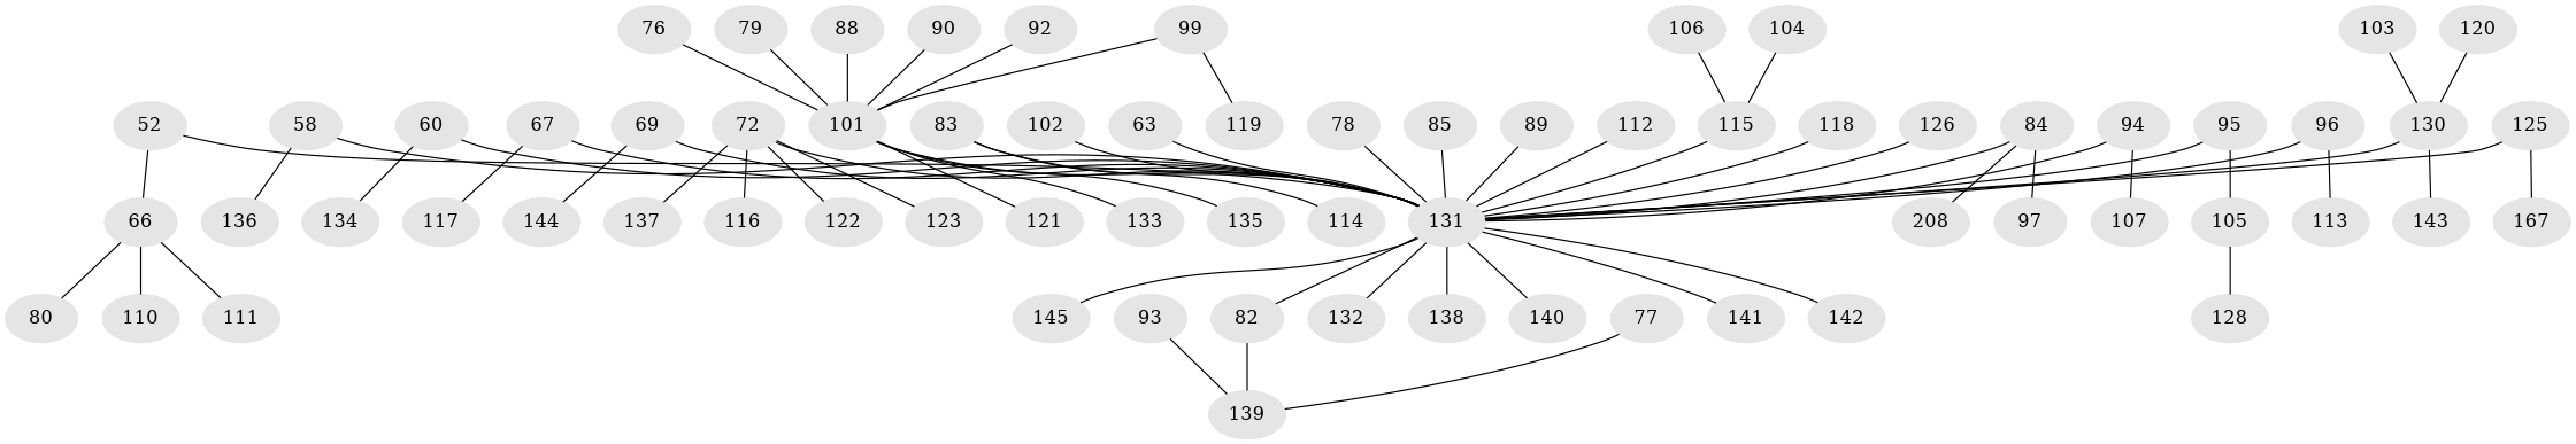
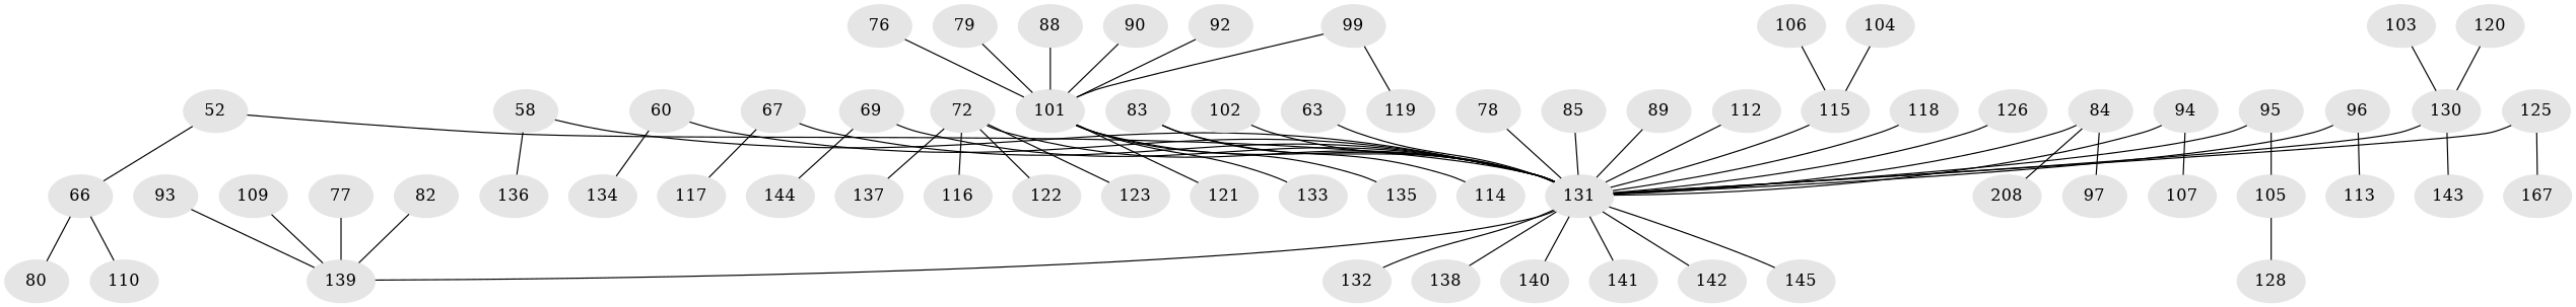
  graph {
    node [color=gray90 style=filled]
    52
    66
    131 [super="+49+30+27+36+46+56+68+48+54+50+51"]
    80
    110
-   111
    139 [super="+70+87"]
    132
    138
    140
    141
    142
    145
    58
    136
    60
    134
    63
    67
    117
    69
    144
    n23 [label=72 super="+28"]
    116
    122
    123
    137
    101 [super="+72+71+75"]
    121
    133
    135
    76
    77
    78
    79
    82
    83
    114
    84 [super="+65"]
    97
    n41 [label=208]
    105
    128
    85
    88
    89
    90
    92
    93
    94
    107
    95
    96 [super="+81"]
    113
    99 [super="+64"]
    119
    102
    130 [super="+15+17+91"]
    143
    103
    115 [super="+10+21+53+57+59+100+98"]
    104
    106
+   109
    112
    118
    120
    125
    n69 [label=167]
    126
    52 -- 66
    52 -- 131
    66 -- 80
    66 -- 110
-   66 -- 111
-   131 -- 82
+   131 -- 139
    131 -- 132
    131 -- 138
    131 -- 140
    131 -- 141
    131 -- 142
    131 -- 145
    58 -- 131
    58 -- 136
    60 -- 131
    60 -- 134
    63 -- 131
    67 -- 131
    67 -- 117
    69 -- 131
    69 -- 144
    n23 -- 131
    n23 -- 116
    n23 -- 122
    n23 -- 123
    n23 -- 137
    101 -- 131
    101 -- 121
    101 -- 133
    101 -- 135
    76 -- 101
    77 -- 139
    78 -- 131
    79 -- 101
    82 -- 139
    83 -- 131
    83 -- 114
    84 -- 131
    84 -- 97
    84 -- n41
    105 -- 128
    85 -- 131
    88 -- 101
    89 -- 131
    90 -- 101
    92 -- 101
    93 -- 139
    94 -- 131
    94 -- 107
    95 -- 131
    95 -- 105
    96 -- 131
    96 -- 113
    99 -- 101
    99 -- 119
    102 -- 131
    130 -- 131
    130 -- 143
    103 -- 130
    115 -- 131
    104 -- 115
    106 -- 115
+   109 -- 139
    112 -- 131
    118 -- 131
    120 -- 130
    125 -- 131
    125 -- n69
    126 -- 131
  }
